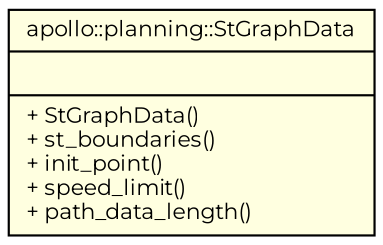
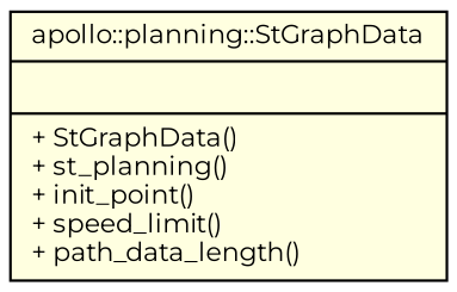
  digraph {
    fontname=Montserrat
-   n1 [color=black fillcolor=lightyellow fontcolor=black fontname=Montserrat fontsize=10 height=0.2 label="{apollo::planning::StGraphData\n||+ StGraphData()\l+ st_boundaries()\l+ init_point()\l+ speed_limit()\l+ path_data_length()\l}" shape=record style=filled width=0.4]
+   n1 [color=black fillcolor=lightyellow fontcolor=black fontname=Montserrat fontsize=10 height=0.2 label="{apollo::planning::StGraphData\n||+ StGraphData()\l+ st_planning()\l+ init_point()\l+ speed_limit()\l+ path_data_length()\l}" shape=record style=filled width=0.4]
  }
